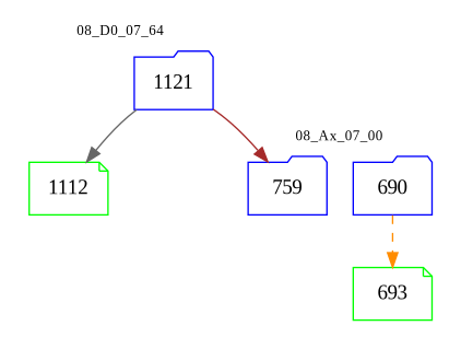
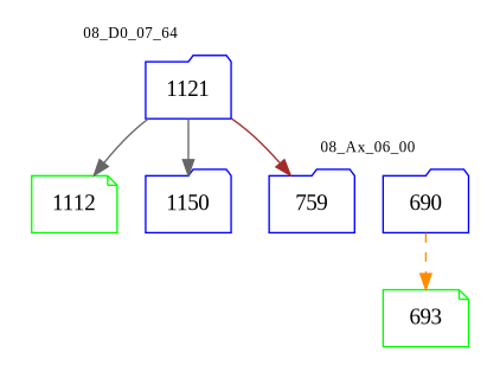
  digraph {
    fontname="Liberation Serif"
    node [color=blue fontname="Liberation Serif" shape=folder]
    edge [color=gray40 fontname="Liberation Serif" style=solid]
    n1 [label=690]
    n2 [label=759]
    n3 [color=green label=693 shape=note]
    n4 [label=1121]
    n5 [color=green label=1112 shape=note]
+   n6 [label=1150]
    subgraph cluster_1 {
      color=white
      fontsize=10
-     label="08_Ax_07_00"
+     label="08_Ax_06_00"
      n1
      n2
      n3
    }
    subgraph cluster_2 {
      color=white
      fontsize=10
      label="08_D0_07_64"
      n4
      n5
+     n6
    }
    n1 -> n3 [color=darkorange style=dashed]
    n4 -> n2 [color=brown]
    n4 -> n5
+   n4 -> n6
  }
